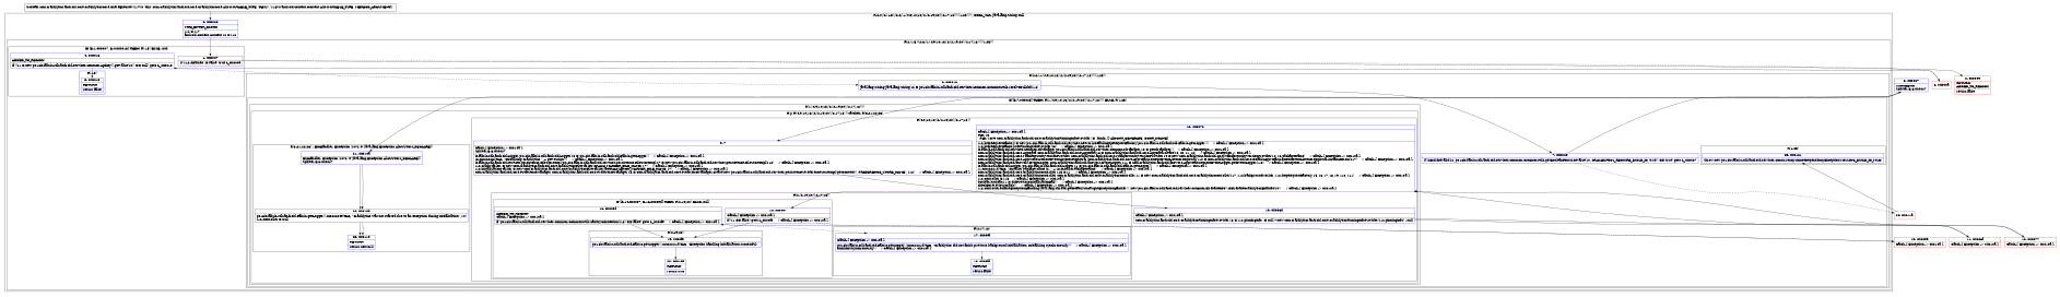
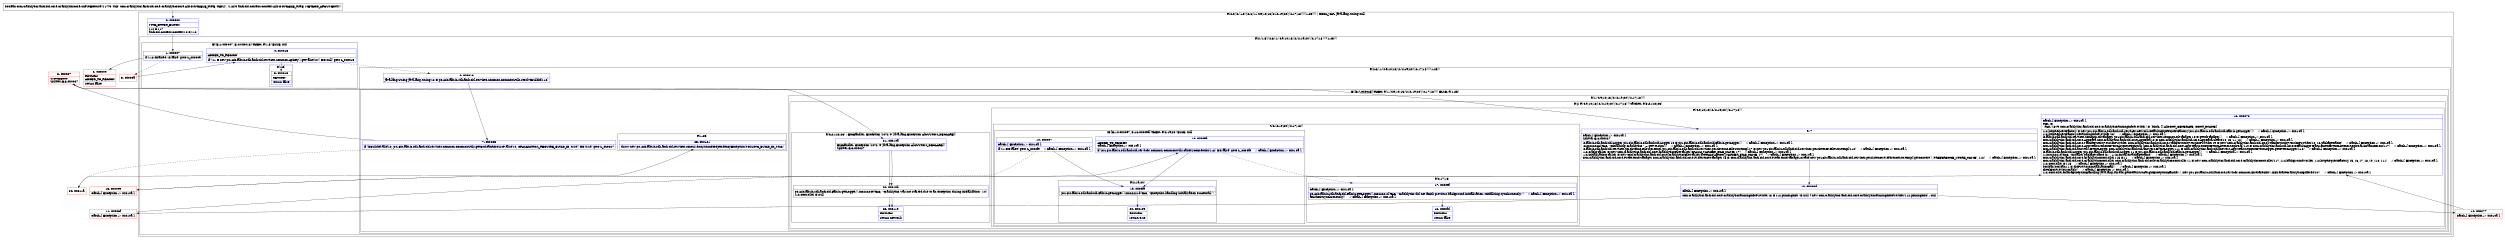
  digraph {
    node [color=blue shape=record]
    n1 [label="{5\:\ 0x0015|RETURN\l|return false\l}"]
-   n2 [label="{1\:\ 0x0007|if (r12.disabled != false) true L_0x0009\l}"]
+   n2 [label="{1\:\ 0x0007|if (r12.disabled != false) goto L_0x0009\l}"]
    n3 [label="{4\:\ 0x0013|ADDED_TO_REGION\l|if ((r1 = new p018io.fabric.sdk.android.services.common.ApiKey().getValue(r0)) == null) goto L_0x0015\l}"]
    n4 [label="{19\:\ 0x00fe|p018io.fabric.sdk.android.Fabric.getLogger().mo22221d(TAG, \"Exception handling initialization successful\")\l}"]
    n5 [label="{20\:\ 0x0109|RETURN\l|return true\l}"]
    n6 [label="{14\:\ 0x00e7|Catch:\{ Exception \-\> 0x010a \}\l|if (r1 == false) goto L_0x00fe     \/\/ Catch:\{ Exception \-\> 0x010a \}\l}"]
    n7 [label="{16\:\ 0x00ed|ADDED_TO_REGION\lCatch:\{ Exception \-\> 0x010a \}\l|if (p018io.fabric.sdk.android.services.common.CommonUtils.canTryConnection(r18) == false) goto L_0x00fe     \/\/ Catch:\{ Exception \-\> 0x010a \}\l}"]
    n8 [label="{17\:\ 0x00ef|Catch:\{ Exception \-\> 0x010a \}\l|p018io.fabric.sdk.android.Fabric.getLogger().mo22221d(TAG, \"Crashlytics did not finish previous background initialization. Initializing synchronously.\")     \/\/ Catch:\{ Exception \-\> 0x010a \}\lfinishInitSynchronously()     \/\/ Catch:\{ Exception \-\> 0x010a \}\l}"]
    n9 [label="{18\:\ 0x00fd|RETURN\l|return false\l}"]
    n10 [label="{9\:\ ?|Catch:\{ Exception \-\> 0x010a \}\lSplitter:B:8:0x0027\l|io.fabric.sdk.android.Logger p018io.fabric.sdk.android.Logger r3 = p018io.fabric.sdk.android.Fabric.getLogger()     \/\/ Catch:\{ Exception \-\> 0x010a \}\lr3.mo22226i(TAG, \"Initializing Crashlytics \" + getVersion())     \/\/ Catch:\{ Exception \-\> 0x010a \}\lio.fabric.sdk.android.services.persistence.FileStoreImpl p018io.fabric.sdk.android.services.persistence.FileStoreImpl r7 = new p018io.fabric.sdk.android.services.persistence.FileStoreImpl(r12)     \/\/ Catch:\{ Exception \-\> 0x010a \}\lr12.crashMarker = new com.crashlytics.android.core.CrashlyticsFileMarker(CRASH_MARKER_FILE_NAME, r7)     \/\/ Catch:\{ Exception \-\> 0x010a \}\lr12.initializationMarker = new com.crashlytics.android.core.CrashlyticsFileMarker(INITIALIZATION_MARKER_FILE_NAME, r7)     \/\/ Catch:\{ Exception \-\> 0x010a \}\lcom.crashlytics.android.core.PreferenceManager com.crashlytics.android.core.PreferenceManager r6 = com.crashlytics.android.core.PreferenceManager.create(new p018io.fabric.sdk.android.services.persistence.PreferenceStoreImpl(getContext(), PREFERENCE_STORE_NAME), r12)     \/\/ Catch:\{ Exception \-\> 0x010a \}\l}"]
    n11 [label="{10\:\ 0x006d|Catch:\{ Exception \-\> 0x010a \}\l|com.crashlytics.android.core.CrashlyticsPinningInfoProvider r3 = r12.pinningInfo != null ? new com.crashlytics.android.core.CrashlyticsPinningInfoProvider(r12.pinningInfo) : null\l}"]
    n12 [label="{13\:\ 0x0078|Catch:\{ Exception \-\> 0x010a \}\lPHI: r3 \l  PHI: (r3v9 com.crashlytics.android.core.CrashlyticsPinningInfoProvider) =  binds: [] A[DONT_GENERATE, DONT_INLINE]\l|r12.httpRequestFactory = new p018io.fabric.sdk.android.services.network.DefaultHttpRequestFactory(p018io.fabric.sdk.android.Fabric.getLogger())     \/\/ Catch:\{ Exception \-\> 0x010a \}\lr12.httpRequestFactory.setPinningInfoProvider(r3)     \/\/ Catch:\{ Exception \-\> 0x010a \}\lio.fabric.sdk.android.services.common.IdManager p018io.fabric.sdk.android.services.common.IdManager r5 = getIdManager()     \/\/ Catch:\{ Exception \-\> 0x010a \}\lcom.crashlytics.android.core.AppData com.crashlytics.android.core.AppData r8 = com.crashlytics.android.core.AppData.create(r0, r5, r1, r2)     \/\/ Catch:\{ Exception \-\> 0x010a \}\lcom.crashlytics.android.core.ManifestUnityVersionProvider com.crashlytics.android.core.ManifestUnityVersionProvider r9 = new com.crashlytics.android.core.ManifestUnityVersionProvider(r0, r8.packageName)     \/\/ Catch:\{ Exception \-\> 0x010a \}\lcom.crashlytics.android.core.AppMeasurementEventListenerRegistrar com.crashlytics.android.core.AppMeasurementEventListenerRegistrar r10 = com.crashlytics.android.core.DefaultAppMeasurementEventListenerRegistrar.instanceFrom(r17)     \/\/ Catch:\{ Exception \-\> 0x010a \}\lcom.crashlytics.android.answers.EventLogger com.crashlytics.android.answers.EventLogger r11 = com.crashlytics.android.answers.AppMeasurementEventLogger.getEventLogger(r18)     \/\/ Catch:\{ Exception \-\> 0x010a \}\lio.fabric.sdk.android.Logger p018io.fabric.sdk.android.Logger r1 = p018io.fabric.sdk.android.Fabric.getLogger()     \/\/ Catch:\{ Exception \-\> 0x010a \}\lr1.mo22221d(TAG, \"Installer package name is: \" + r8.installerPackageName)     \/\/ Catch:\{ Exception \-\> 0x010a \}\lcom.crashlytics.android.core.CrashlyticsController r15 = r1     \/\/ Catch:\{ Exception \-\> 0x010a \}\lcom.crashlytics.android.core.CrashlyticsController com.crashlytics.android.core.CrashlyticsController r1 = new com.crashlytics.android.core.CrashlyticsController(r17, r12.backgroundWorker, r12.httpRequestFactory, r5, r6, r7, r8, r9, r10, r11)     \/\/ Catch:\{ Exception \-\> 0x010a \}\lr12.controller = r15     \/\/ Catch:\{ Exception \-\> 0x010a \}\lboolean boolean r1 = didPreviousInitializationFail()     \/\/ Catch:\{ Exception \-\> 0x010a \}\lcheckForPreviousCrash()     \/\/ Catch:\{ Exception \-\> 0x010a \}\lr12.controller.enableExceptionHandling(java.lang.Thread.getDefaultUncaughtExceptionHandler(), new p018io.fabric.sdk.android.services.common.FirebaseInfo().isFirebaseCrashlyticsEnabled(r0))     \/\/ Catch:\{ Exception \-\> 0x010a \}\l}"]
    n13 [label="{21\:\ 0x010a|ExcHandler: Exception (r0v2 'e' java.lang.Exception A[CUSTOM_DECLARE])\lSplitter:B:8:0x0027\l}"]
    n14 [label="{22\:\ 0x010b|p018io.fabric.sdk.android.Fabric.getLogger().mo22224e(TAG, \"Crashlytics was not started due to an exception during initialization\", r0)\lr12.controller = null\l}"]
    n15 [label="{23\:\ 0x0119|RETURN\l|return network\l}"]
    n16 [label="{25\:\ 0x0121|throw new p018io.fabric.sdk.android.services.concurrency.UnmetDependencyException(MISSING_BUILD_ID_MSG)\l}"]
    n17 [label="{7\:\ 0x0025|if (isBuildIdValid(r2, p018io.fabric.sdk.android.services.common.CommonUtils.getBooleanResourceValue(r0, CRASHLYTICS_REQUIRE_BUILD_ID, true)) == true) goto L_0x0027\l}"]
    n18 [label="{6\:\ 0x0016|java.lang.String java.lang.String r2 = p018io.fabric.sdk.android.services.common.CommonUtils.resolveBuildId(r18)\l}"]
    n19 [label="{0\:\ 0x0000|MTH_ENTER_BLOCK\l|r12 = r17\landroid.content.Context r0 = r18\l}"]
    n20 [color=red label="{2\:\ 0x0009|RETURN\lADDED_TO_REGION\l|return false\l}"]
    n21 [color=red label="{3\:\ 0x000a}"]
    n22 [color=red label="{15\:\ 0x00e9|Catch:\{ Exception \-\> 0x010a \}\l}"]
    n23 [color=red label="{11\:\ 0x006f|Catch:\{ Exception \-\> 0x010a \}\l}"]
    n24 [color=red label="{12\:\ 0x0077|Catch:\{ Exception \-\> 0x010a \}\l}"]
-   n25 [label="{8\:\ 0x0027|SYNTHETIC\lSplitter:B:8:0x0027\l}"]
+   n25 [color=red label="{8\:\ 0x0027|SYNTHETIC\lSplitter:B:8:0x0027\l}"]
    n26 [color=red label="{24\:\ 0x011a}"]
    n27 [label="{boolean com.crashlytics.android.core.CrashlyticsCore.onPreExecute((r17v0 'this' com.crashlytics.android.core.CrashlyticsCore A[IMMUTABLE_TYPE, THIS]), (r18v0 android.content.Context A[IMMUTABLE_TYPE, METHOD_ARGUMENT])) }" color=""]
    subgraph cluster_1 {
      label="R(2:0|(2:(1:5)|(2:6|(1:(4:9|10|13|(2:(2:19|20)|(2:17|18))))(1:25)))) | DECL_VAR: java.lang.String null\l"
      n19
      subgraph cluster_2 {
        label="R(2:(1:5)|(2:6|(1:(4:9|10|13|(2:(2:19|20)|(2:17|18))))(1:25)))"
        subgraph cluster_3 {
          label="IF [B:1:0x0007, B:4:0x0013] THEN: R(1:5) ELSE: null"
          n2
          n3
          subgraph cluster_4 {
            label="R(1:5)"
            n1
          }
        }
        subgraph cluster_5 {
          label="R(2:6|(1:(4:9|10|13|(2:(2:19|20)|(2:17|18))))(1:25))"
          n18
          subgraph cluster_6 {
            label="IF [B:7:0x0025] THEN: R(1:(4:9|10|13|(2:(2:19|20)|(2:17|18)))) ELSE: R(1:25)"
            n17
            subgraph cluster_7 {
              label="R(1:(4:9|10|13|(2:(2:19|20)|(2:17|18))))"
              subgraph cluster_8 {
                label="Try: R(4:9|10|13|(2:(2:19|20)|(2:17|18))) catches: R(3:21|22|23)"
                subgraph cluster_9 {
                  label="R(4:9|10|13|(2:(2:19|20)|(2:17|18)))"
                  n10
                  n11
                  n12
                  subgraph cluster_10 {
                    label="R(2:(2:19|20)|(2:17|18))"
                    subgraph cluster_11 {
                      label="IF [B:14:0x00e7, B:16:0x00ed] THEN: R(2:19|20) ELSE: null"
                      n6
                      n7
                      subgraph cluster_12 {
                        label="R(2:19|20)"
                        n4
                        n5
                      }
                    }
                    subgraph cluster_13 {
                      label="R(2:17|18)"
                      n8
                      n9
                    }
                  }
                }
                subgraph cluster_14 {
                  label="R(3:21|22|23) | ExcHandler: Exception (r0v2 'e' java.lang.Exception A[CUSTOM_DECLARE])\l"
                  n13
                  n14
                  n15
                }
              }
            }
            subgraph cluster_15 {
              label="R(1:25)"
              n16
            }
          }
        }
      }
    }
    subgraph cluster_16 {
      label="R(3:21|22|23) | ExcHandler: Exception (r0v2 'e' java.lang.Exception A[CUSTOM_DECLARE])\l"
    }
    n2 -> n20
    n2 -> n21 [style=dashed]
    n3 -> n1
    n3 -> n18 [style=dashed]
    n4 -> n5
    n6 -> n4
    n6 -> n22 [style=dashed]
    n7 -> n4
    n7 -> n8 [style=dashed]
    n8 -> n9
    n10 -> n11
    n11 -> n23
    n11 -> n24
-   n12 -> n6
    n13 -> n14
    n13 -> n14
    n14 -> n15
    n14 -> n15
    n17 -> n25
    n17 -> n26 [style=dashed]
    n18 -> n17
    n19 -> n2
    n21 -> n3
    n22 -> n7
    n23 -> n12
    n24 -> n12
    n25 -> n10
    n25 -> n13
    n26 -> n16
    n27 -> n19
  }
